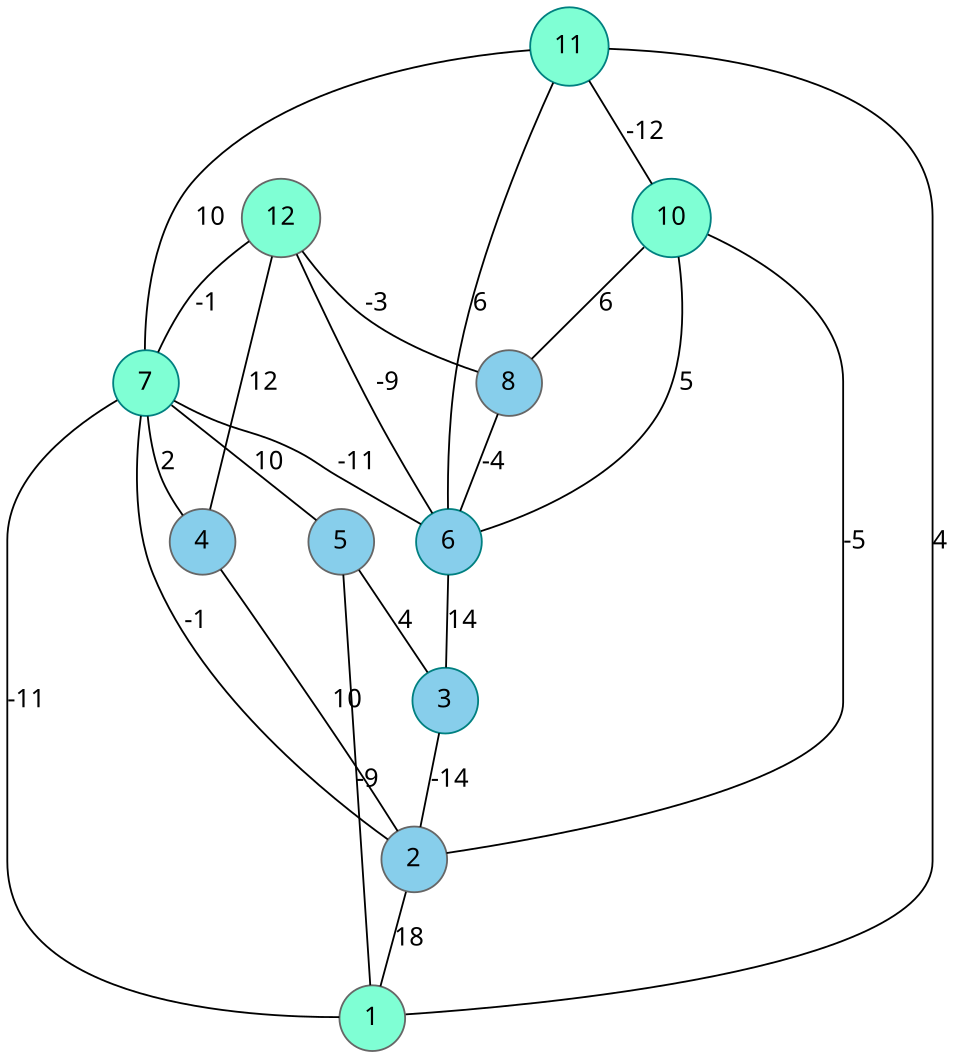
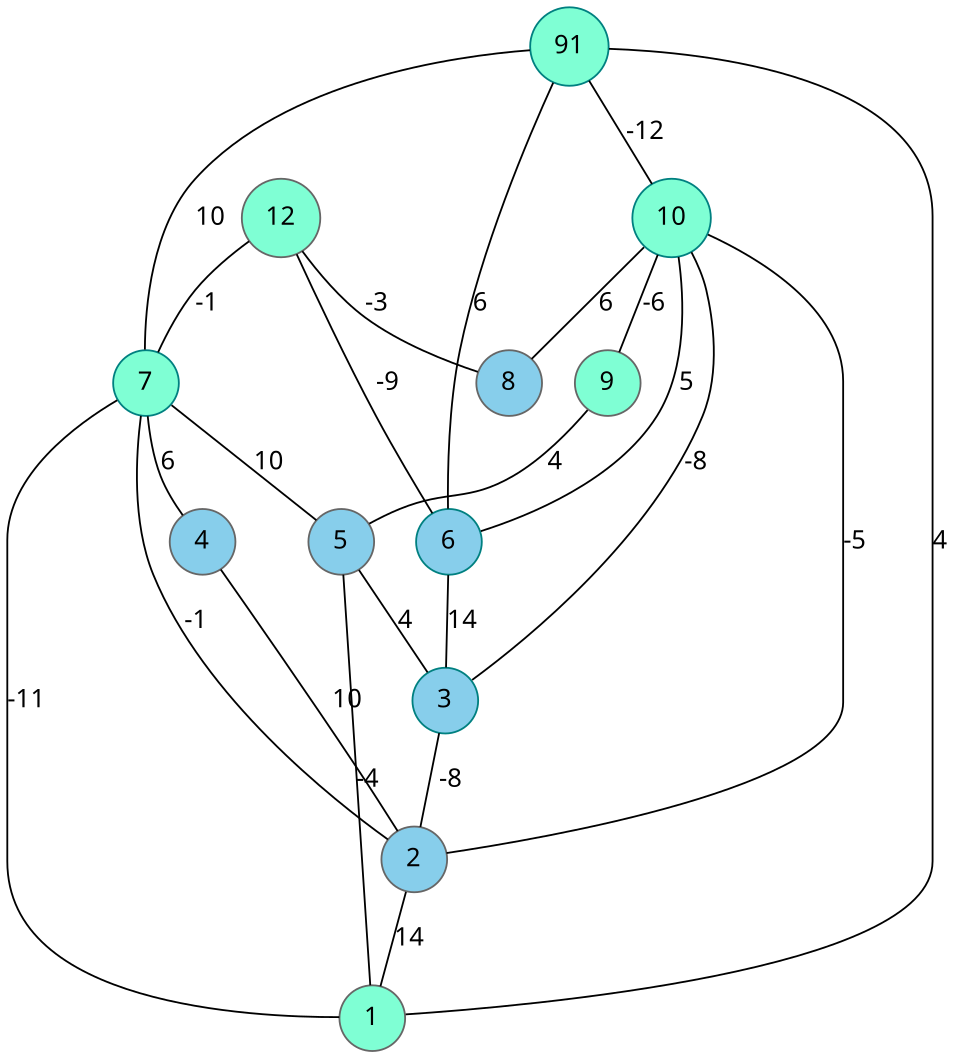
  graph {
    fontname="Noto Sans"
    node [color=gray40 fillcolor=skyblue fontname="Noto Sans" shape=circle style=filled]
    edge [fontname="Noto Sans"]
    4
    12 [fillcolor=aquamarine]
    6 [color=teal]
    7 [color=teal fillcolor=aquamarine]
    8
    2
    3 [color=teal]
    1 [fillcolor=aquamarine]
    5
-   11 [color=teal fillcolor=aquamarine]
+   11 [color=teal fillcolor=aquamarine label=91]
    10 [color=teal fillcolor=aquamarine]
+   9 [fillcolor=aquamarine]
    4 -- 2 [label=10]
-   12 -- 4 [label=12]
    12 -- 6 [label=-9]
    12 -- 7 [label=-1]
    12 -- 8 [label=-3]
    6 -- 3 [label=14]
-   7 -- 4 [label=2]
-   7 -- 6 [label=-11]
+   7 -- 4 [label=6]
    7 -- 2 [label=-1]
    7 -- 1 [label=-11]
    7 -- 5 [label=10]
-   8 -- 6 [label=-4]
-   2 -- 1 [label=18]
-   3 -- 2 [label=-14]
+   2 -- 1 [label=14]
+   3 -- 2 [label=-8]
    5 -- 3 [label=4]
-   5 -- 1 [label=-9]
+   5 -- 1 [label=-4]
    11 -- 6 [label=6]
    11 -- 7 [label=10]
    11 -- 1 [label=4]
    11 -- 10 [label=-12]
    10 -- 6 [label=5]
    10 -- 8 [label=6]
    10 -- 2 [label=-5]
+   10 -- 3 [label=-8]
+   10 -- 9 [label=-6]
+   9 -- 5 [label=4]
  }
